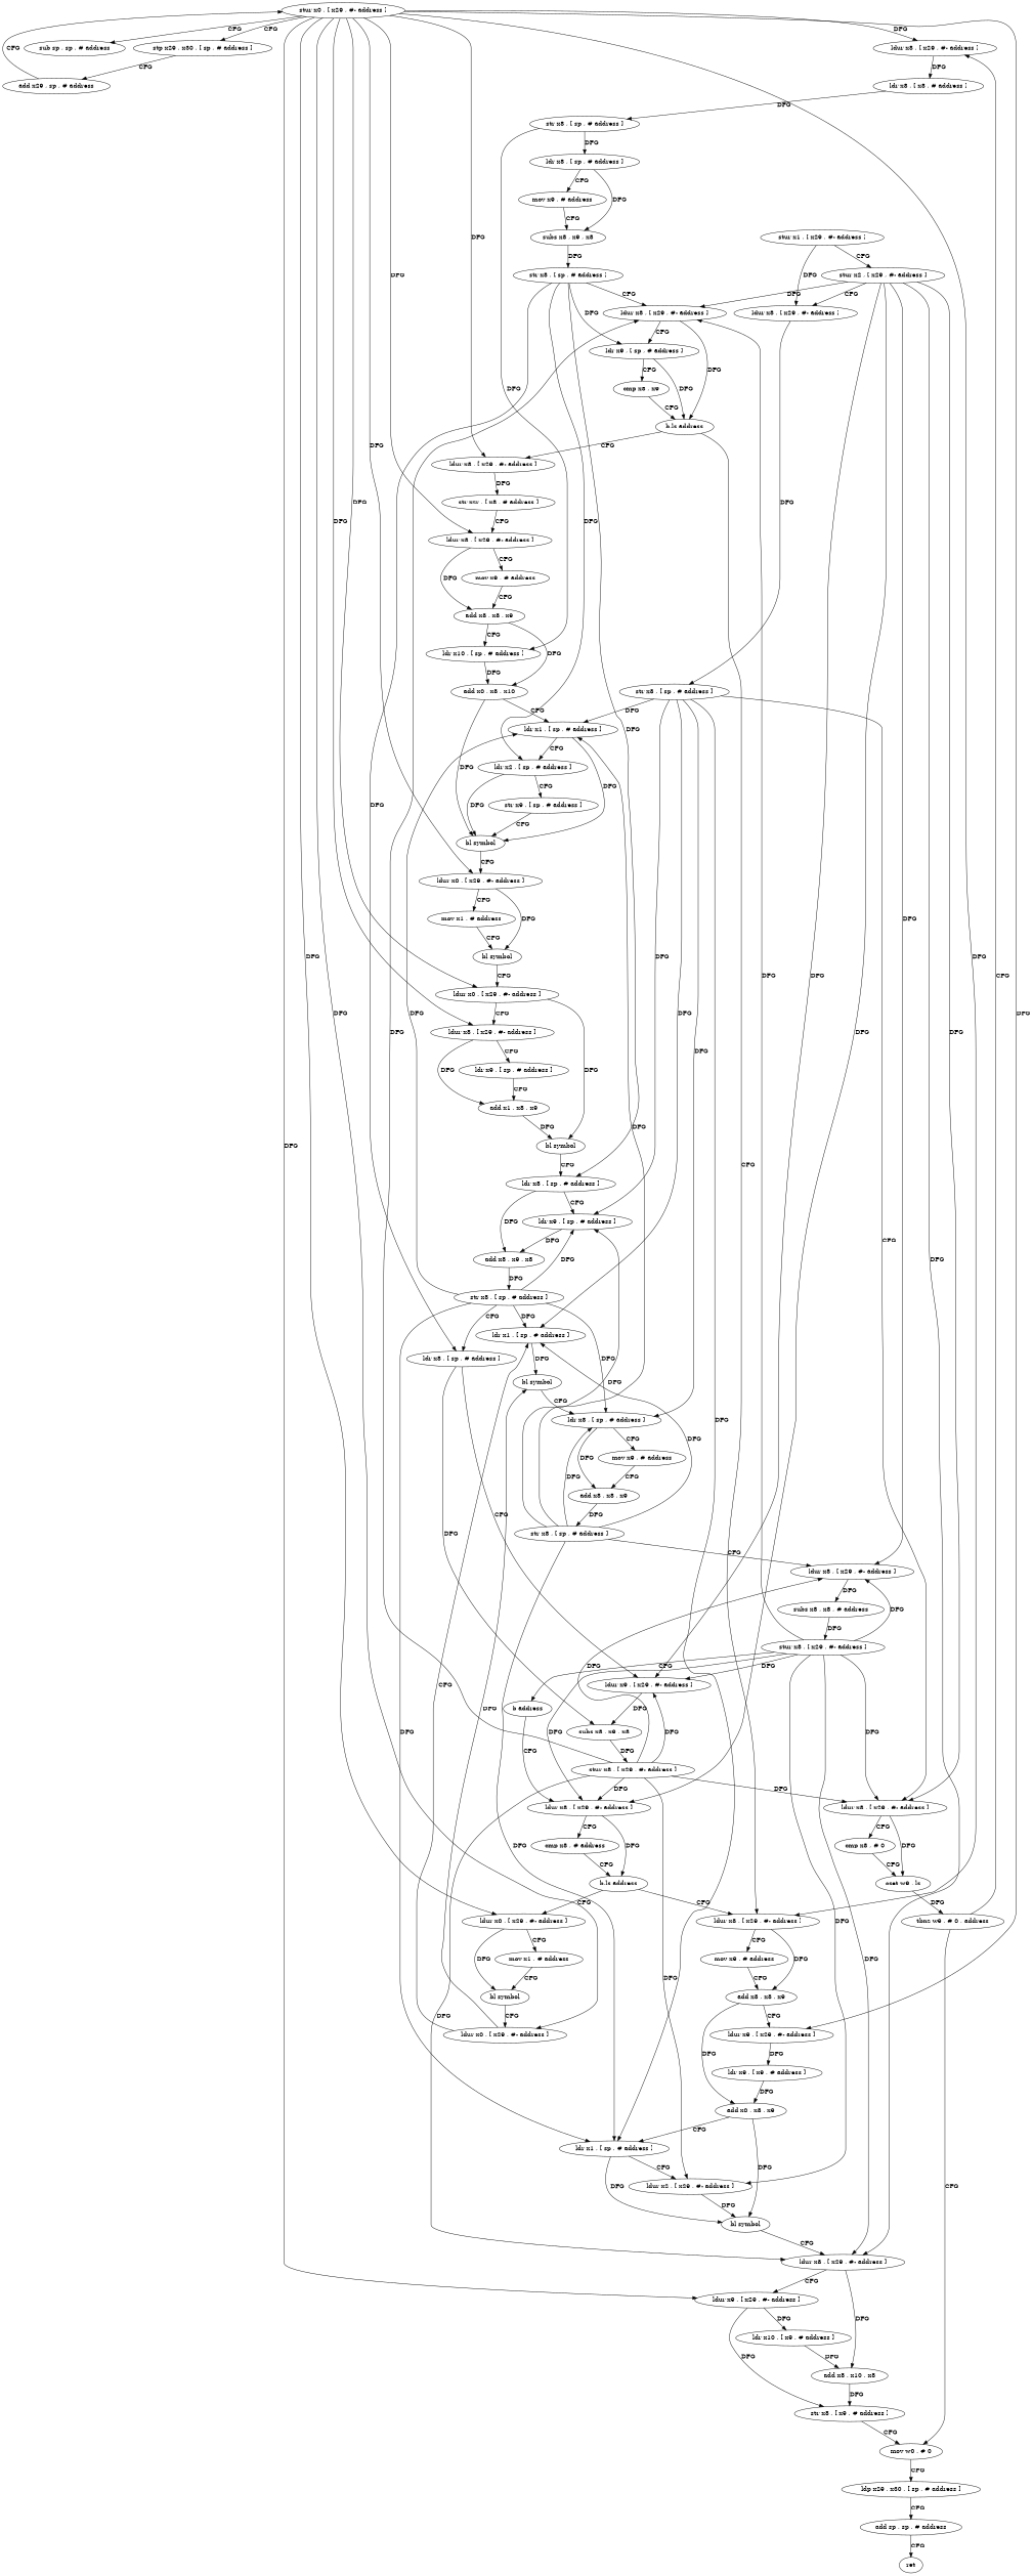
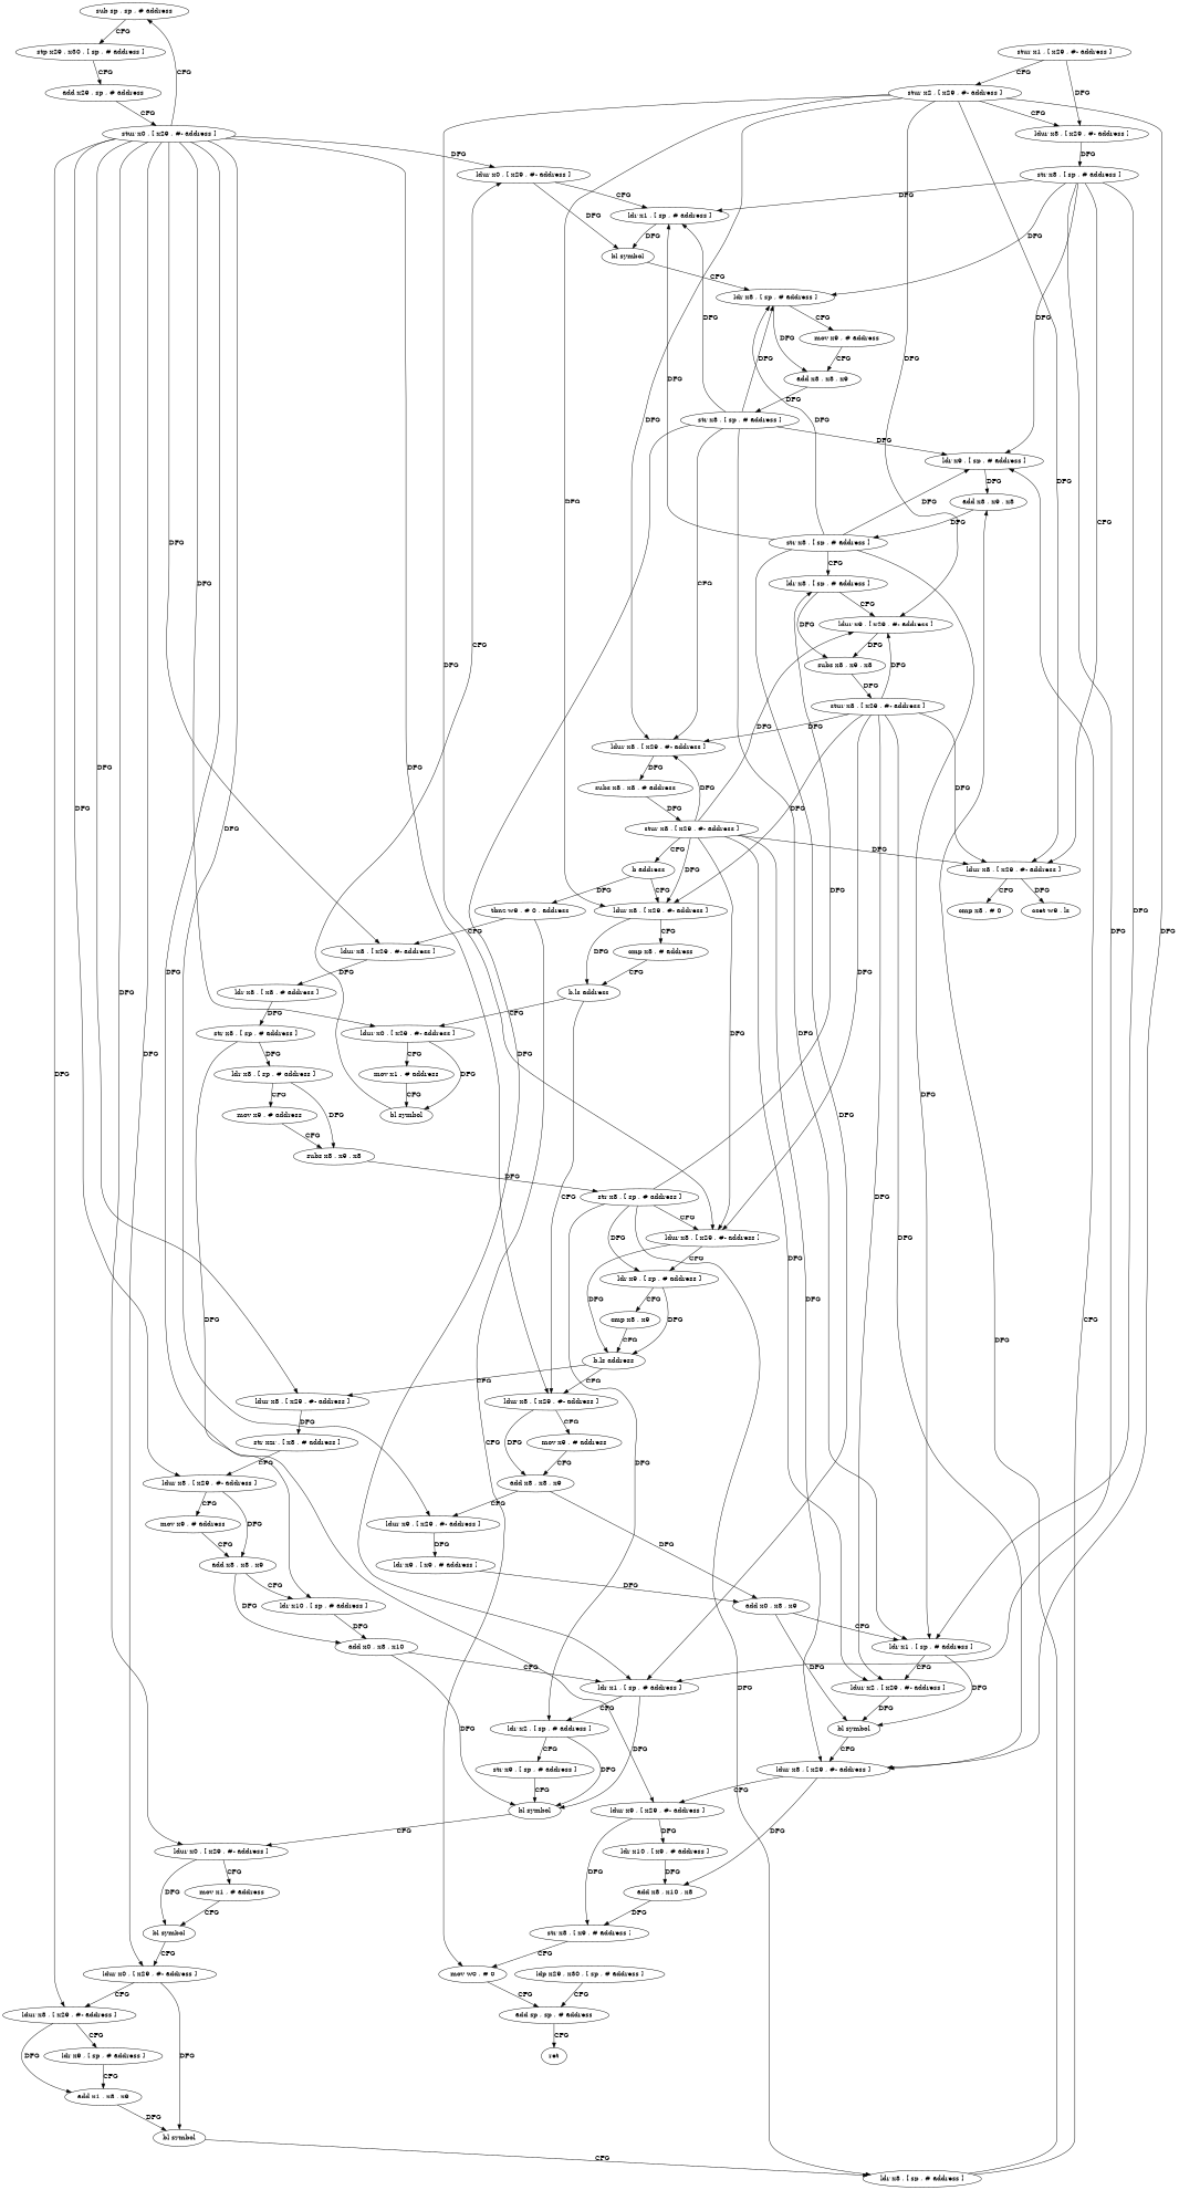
  digraph {
    n1 [label="sub sp , sp , # address"]
    n2 [label="stp x29 , x30 , [ sp , # address ]"]
    n3 [label="add x29 , sp , # address"]
    n4 [label="stur x0 , [ x29 , #- address ]"]
    n5 [label="ldur x8 , [ x29 , #- address ]"]
    n6 [label="ldur x8 , [ x29 , #- address ]"]
    n7 [label="ldur x8 , [ x29 , #- address ]"]
    n8 [label="ldur x9 , [ x29 , #- address ]"]
    n9 [label="ldur x9 , [ x29 , #- address ]"]
    n10 [label="ldur x8 , [ x29 , #- address ]"]
    n11 [label="ldur x0 , [ x29 , #- address ]"]
    n12 [label="ldur x0 , [ x29 , #- address ]"]
    n13 [label="ldur x8 , [ x29 , #- address ]"]
    n14 [label="ldur x0 , [ x29 , #- address ]"]
    n15 [label="ldur x0 , [ x29 , #- address ]"]
    n16 [label="stur x1 , [ x29 , #- address ]"]
    n17 [label="stur x2 , [ x29 , #- address ]"]
    n18 [label="ldur x8 , [ x29 , #- address ]"]
    n19 [label="ldr x8 , [ x8 , # address ]"]
    n20 [label="mov x9 , # address"]
    n21 [label="add x8 , x8 , x9"]
    n22 [label="str xzr , [ x8 , # address ]"]
    n23 [label="ldr x9 , [ x9 , # address ]"]
    n24 [label="ldr x10 , [ x9 , # address ]"]
    n25 [label="str x8 , [ x9 , # address ]"]
    n26 [label="mov x9 , # address"]
    n27 [label="add x8 , x8 , x9"]
    n28 [label="mov x1 , # address"]
    n29 [label="bl symbol"]
    n30 [label="bl symbol"]
    n31 [label="ldr x9 , [ sp , # address ]"]
    n32 [label="add x1 , x8 , x9"]
    n33 [label="mov x1 , # address"]
    n34 [label="bl symbol"]
    n35 [label="ldr x1 , [ sp , # address ]"]
    n36 [label="bl symbol"]
    n37 [label="ldur x8 , [ x29 , #- address ]"]
    n38 [label="ldur x8 , [ x29 , #- address ]"]
    n39 [label="ldur x8 , [ x29 , #- address ]"]
    n40 [label="ldur x9 , [ x29 , #- address ]"]
    n41 [label="ldur x8 , [ x29 , #- address ]"]
    n42 [label="ldur x8 , [ x29 , #- address ]"]
    n43 [label="str x8 , [ sp , # address ]"]
    n44 [label="cmp x8 , # 0"]
    n45 [label="cset w9 , ls"]
    n46 [label="ldr x9 , [ sp , # address ]"]
    n47 [label="b.ls address"]
    n48 [label="ldur x2 , [ x29 , #- address ]"]
    n49 [label="bl symbol"]
    n50 [label="add x8 , x10 , x8"]
    n51 [label="subs x8 , x9 , x8"]
    n52 [label="cmp x8 , # address"]
    n53 [label="b.ls address"]
    n54 [label="subs x8 , x8 , # address"]
    n55 [label="ldr x1 , [ sp , # address ]"]
    n56 [label="ldr x1 , [ sp , # address ]"]
    n57 [label="ldr x9 , [ sp , # address ]"]
    n58 [label="ldr x8 , [ sp , # address ]"]
    n59 [label="ldr x2 , [ sp , # address ]"]
    n60 [label="bl symbol"]
    n61 [label="add x8 , x9 , x8"]
    n62 [label="mov x9 , # address"]
    n63 [label="add x8 , x8 , x9"]
    n64 [label="tbnz w9 , # 0 , address"]
    n65 [label="mov w0 , # 0"]
    n66 [label="ldp x29 , x30 , [ sp , # address ]"]
    n67 [label="add sp , sp , # address"]
    n68 [label="str x8 , [ sp , # address ]"]
    n69 [label=ret]
    n70 [label="ldr x8 , [ sp , # address ]"]
    n71 [label="ldr x10 , [ sp , # address ]"]
    n72 [label="mov x9 , # address"]
    n73 [label="subs x8 , x9 , x8"]
    n74 [label="add x0 , x8 , x10"]
    n75 [label="str x8 , [ sp , # address ]"]
    n76 [label="ldr x8 , [ sp , # address ]"]
    n77 [label="ldr x8 , [ sp , # address ]"]
    n78 [label="cmp x8 , x9"]
    n79 [label="str x9 , [ sp , # address ]"]
    n80 [label="add x0 , x8 , x9"]
    n81 [label="str x8 , [ sp , # address ]"]
    n82 [label="stur x8 , [ x29 , #- address ]"]
    n83 [label="str x8 , [ sp , # address ]"]
    n84 [label="stur x8 , [ x29 , #- address ]"]
    n85 [label="b address"]
-   n4 -> n2 [label=CFG]
+   n1 -> n2 [label=CFG]
    n2 -> n3 [label=CFG]
    n3 -> n4 [label=CFG]
    n4 -> n1 [label=CFG]
    n4 -> n5 [label=DFG]
    n4 -> n6 [label=DFG]
    n4 -> n7 [label=DFG]
    n4 -> n8 [label=DFG]
    n4 -> n9 [label=DFG]
    n4 -> n10 [label=DFG]
    n4 -> n11 [label=DFG]
    n4 -> n12 [label=DFG]
    n4 -> n13 [label=DFG]
    n4 -> n14 [label=DFG]
    n4 -> n15 [label=DFG]
    n5 -> n19 [label=DFG]
    n6 -> n20 [label=CFG]
    n6 -> n21 [label=DFG]
    n7 -> n22 [label=DFG]
    n8 -> n23 [label=DFG]
    n9 -> n24 [label=DFG]
    n9 -> n25 [label=DFG]
    n10 -> n26 [label=CFG]
    n10 -> n27 [label=DFG]
    n11 -> n28 [label=CFG]
    n11 -> n29 [label=DFG]
    n12 -> n13 [label=CFG]
    n12 -> n30 [label=DFG]
    n13 -> n31 [label=CFG]
    n13 -> n32 [label=DFG]
    n14 -> n33 [label=CFG]
    n14 -> n34 [label=DFG]
    n15 -> n35 [label=CFG]
    n15 -> n36 [label=DFG]
    n16 -> n17 [label=CFG]
    n16 -> n18 [label=DFG]
    n17 -> n18 [label=CFG]
    n17 -> n37 [label=DFG]
    n17 -> n38 [label=DFG]
    n17 -> n39 [label=DFG]
    n17 -> n40 [label=DFG]
    n17 -> n41 [label=DFG]
    n17 -> n42 [label=DFG]
    n18 -> n43 [label=DFG]
    n19 -> n68 [label=DFG]
    n20 -> n21 [label=CFG]
    n21 -> n8 [label=CFG]
    n21 -> n80 [label=DFG]
    n22 -> n10 [label=CFG]
    n23 -> n80 [label=DFG]
    n24 -> n50 [label=DFG]
    n25 -> n65 [label=CFG]
    n26 -> n27 [label=CFG]
    n27 -> n71 [label=CFG]
    n27 -> n74 [label=DFG]
    n28 -> n29 [label=CFG]
    n29 -> n12 [label=CFG]
    n30 -> n76 [label=CFG]
    n31 -> n32 [label=CFG]
    n32 -> n30 [label=DFG]
    n33 -> n34 [label=CFG]
    n34 -> n15 [label=CFG]
    n35 -> n36 [label=DFG]
    n36 -> n58 [label=CFG]
    n37 -> n44 [label=CFG]
    n37 -> n45 [label=DFG]
    n38 -> n46 [label=CFG]
    n38 -> n47 [label=DFG]
    n39 -> n9 [label=CFG]
    n39 -> n50 [label=DFG]
    n40 -> n51 [label=DFG]
    n41 -> n52 [label=CFG]
    n41 -> n53 [label=DFG]
    n42 -> n54 [label=DFG]
    n43 -> n35 [label=DFG]
    n43 -> n37 [label=CFG]
    n43 -> n55 [label=DFG]
    n43 -> n56 [label=DFG]
    n43 -> n57 [label=DFG]
    n43 -> n58 [label=DFG]
-   n44 -> n45 [label=CFG]
-   n45 -> n64 [label=DFG]
+   n85 -> n64 [label=DFG]
    n46 -> n47 [label=DFG]
    n46 -> n78 [label=CFG]
    n47 -> n6 [label=CFG]
    n47 -> n7 [label=CFG]
    n48 -> n49 [label=DFG]
    n49 -> n39 [label=CFG]
    n50 -> n25 [label=DFG]
    n51 -> n82 [label=DFG]
    n52 -> n53 [label=CFG]
    n53 -> n6 [label=CFG]
    n53 -> n14 [label=CFG]
    n54 -> n84 [label=DFG]
    n55 -> n48 [label=CFG]
    n55 -> n49 [label=DFG]
    n56 -> n59 [label=CFG]
    n56 -> n60 [label=DFG]
    n57 -> n61 [label=DFG]
    n58 -> n62 [label=CFG]
    n58 -> n63 [label=DFG]
    n59 -> n60 [label=DFG]
    n59 -> n79 [label=CFG]
    n60 -> n11 [label=CFG]
    n61 -> n81 [label=DFG]
    n62 -> n63 [label=CFG]
    n63 -> n83 [label=DFG]
    n64 -> n5 [label=CFG]
    n64 -> n65 [label=CFG]
-   n65 -> n66 [label=CFG]
+   n65 -> n67 [label=CFG]
    n66 -> n67 [label=CFG]
    n67 -> n69 [label=CFG]
    n68 -> n70 [label=DFG]
    n68 -> n71 [label=DFG]
    n70 -> n72 [label=CFG]
    n70 -> n73 [label=DFG]
    n71 -> n74 [label=DFG]
    n72 -> n73 [label=CFG]
    n73 -> n75 [label=DFG]
    n74 -> n56 [label=CFG]
    n74 -> n60 [label=DFG]
    n75 -> n38 [label=CFG]
    n75 -> n46 [label=DFG]
    n75 -> n59 [label=DFG]
    n75 -> n76 [label=DFG]
    n75 -> n77 [label=DFG]
    n76 -> n57 [label=CFG]
    n76 -> n61 [label=DFG]
    n77 -> n40 [label=CFG]
    n77 -> n51 [label=DFG]
    n78 -> n47 [label=CFG]
    n79 -> n60 [label=CFG]
    n80 -> n49 [label=DFG]
    n80 -> n55 [label=CFG]
    n81 -> n35 [label=DFG]
    n81 -> n55 [label=DFG]
    n81 -> n56 [label=DFG]
    n81 -> n57 [label=DFG]
    n81 -> n58 [label=DFG]
    n81 -> n77 [label=CFG]
    n82 -> n37 [label=DFG]
    n82 -> n38 [label=DFG]
    n82 -> n39 [label=DFG]
    n82 -> n40 [label=DFG]
    n82 -> n41 [label=DFG]
    n82 -> n42 [label=DFG]
    n82 -> n48 [label=DFG]
    n83 -> n35 [label=DFG]
    n83 -> n42 [label=CFG]
    n83 -> n55 [label=DFG]
    n83 -> n56 [label=DFG]
    n83 -> n57 [label=DFG]
    n83 -> n58 [label=DFG]
    n84 -> n37 [label=DFG]
    n84 -> n38 [label=DFG]
    n84 -> n39 [label=DFG]
    n84 -> n40 [label=DFG]
    n84 -> n41 [label=DFG]
    n84 -> n42 [label=DFG]
    n84 -> n48 [label=DFG]
    n84 -> n85 [label=CFG]
    n85 -> n41 [label=CFG]
  }
